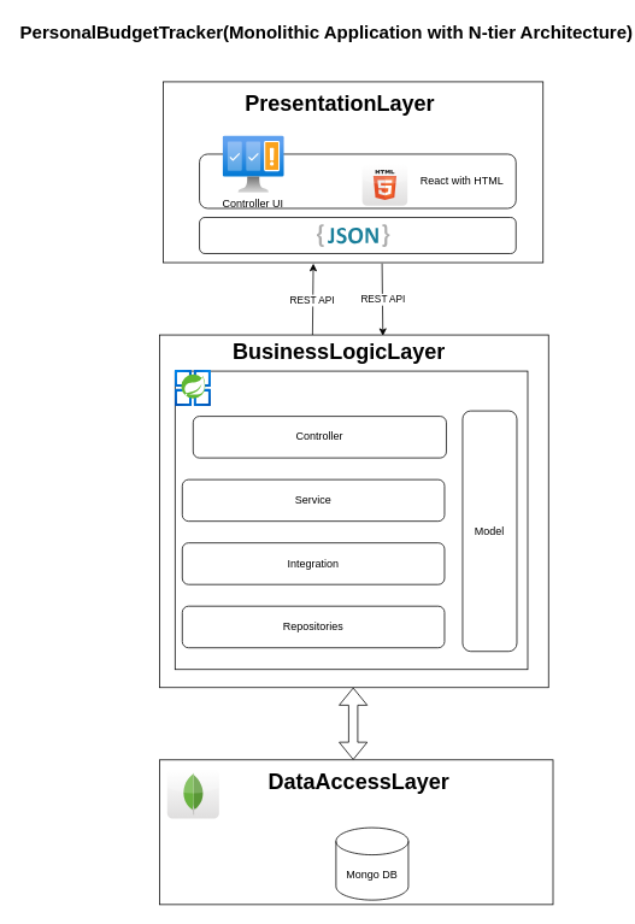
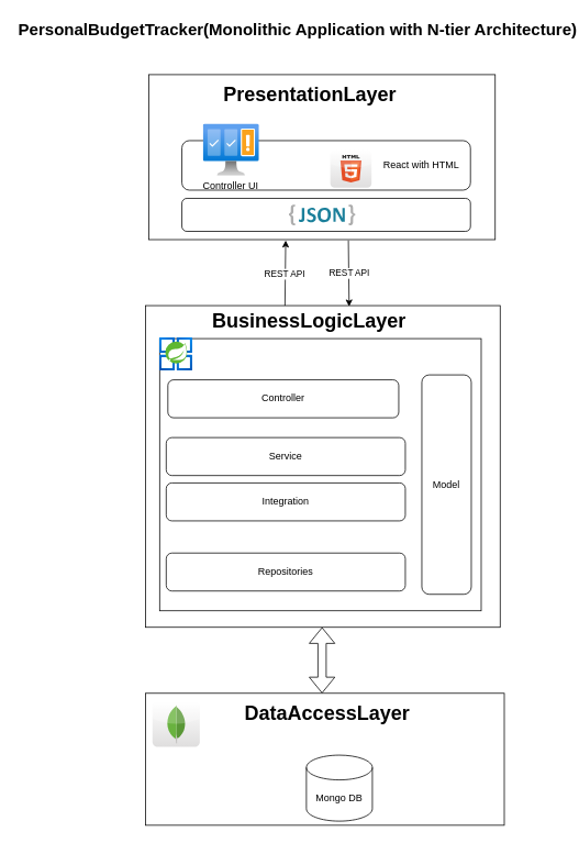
  <mxCell id="0" />
  <mxCell id="1" parent="0" />
  <mxCell id="2" value="PersonalBudgetTracker(Monolithic Application with N-tier Architecture)&lt;div&gt;&lt;br&gt;&lt;/div&gt;" style="text;html=1;resizable=1;points=[];autosize=0;align=left;verticalAlign=top;spacingTop=-4;fontSize=20;fontStyle=1" parent="1" vertex="1"><mxGeometry x="20" y="20" width="580" height="30" as="geometry" /></mxCell>
  <mxCell id="3" value="" style="endArrow=classic;html=1;rounded=0;entryX=0.395;entryY=1.005;entryDx=0;entryDy=0;entryPerimeter=0;exitX=0.393;exitY=0.003;exitDx=0;exitDy=0;exitPerimeter=0;" edge="1" parent="1" source="16"><mxGeometry relative="1" as="geometry"><mxPoint x="380" y="370" as="sourcePoint" /><mxPoint x="345.9" y="291" as="targetPoint" /><Array as="points" /></mxGeometry></mxCell>
  <mxCell id="4" value="REST API&amp;nbsp;" style="edgeLabel;resizable=0;html=1;;align=center;verticalAlign=middle;" connectable="0" vertex="1" parent="3"><mxGeometry relative="1" as="geometry" /></mxCell>
  <mxCell id="5" value="&lt;div&gt;&lt;br&gt;&lt;/div&gt;" style="edgeLabel;html=1;align=center;verticalAlign=middle;resizable=0;points=[];" vertex="1" connectable="0" parent="3"><mxGeometry x="-0.1" y="1" relative="1" as="geometry"><mxPoint as="offset" /></mxGeometry></mxCell>
  <mxCell id="6" value="" style="endArrow=classic;html=1;rounded=0;exitX=0.576;exitY=1.005;exitDx=0;exitDy=0;exitPerimeter=0;entryX=0.574;entryY=0.003;entryDx=0;entryDy=0;entryPerimeter=0;" edge="1" parent="1" target="16"><mxGeometry relative="1" as="geometry"><mxPoint x="421.92" y="291" as="sourcePoint" /><mxPoint x="495" y="370" as="targetPoint" /></mxGeometry></mxCell>
  <mxCell id="7" value="REST API" style="edgeLabel;resizable=0;html=1;;align=center;verticalAlign=middle;" connectable="0" vertex="1" parent="6"><mxGeometry relative="1" as="geometry" /></mxCell>
  <mxCell id="8" value="SpringBoot" style="text;html=1;align=center;verticalAlign=middle;resizable=0;points=[];autosize=1;strokeColor=none;fillColor=none;" vertex="1" parent="1"><mxGeometry x="230" y="409" width="80" height="30" as="geometry" /></mxCell>
  <mxCell id="9" value="" style="shape=flexArrow;endArrow=classic;startArrow=classic;html=1;rounded=0;" edge="1" parent="1"><mxGeometry width="100" height="100" relative="1" as="geometry"><mxPoint x="390" y="840" as="sourcePoint" /><mxPoint x="390" y="760" as="targetPoint" /></mxGeometry></mxCell>
  <mxCell id="10" value="" style="group" vertex="1" connectable="0" parent="1"><mxGeometry x="176" y="354" width="435" height="646" as="geometry" /></mxCell>
  <mxCell id="11" value="" style="rounded=0;whiteSpace=wrap;html=1;" vertex="1" parent="10"><mxGeometry y="486" width="435" height="160" as="geometry" /></mxCell>
  <mxCell id="12" value="&lt;h1&gt;DataAccessLayer&lt;/h1&gt;" style="text;html=1;align=center;verticalAlign=middle;resizable=0;points=[];autosize=1;strokeColor=none;fillColor=none;" vertex="1" parent="10"><mxGeometry x="110" y="476" width="220" height="70" as="geometry" /></mxCell>
  <mxCell id="13" value="Mongo DB" style="shape=cylinder3;whiteSpace=wrap;html=1;boundedLbl=1;backgroundOutline=1;size=15;" vertex="1" parent="10"><mxGeometry x="195" y="561" width="80" height="80" as="geometry" /></mxCell>
  <mxCell id="14" value="" style="dashed=0;outlineConnect=0;html=1;align=center;labelPosition=center;verticalLabelPosition=bottom;verticalAlign=top;shape=mxgraph.webicons.mongodb;gradientColor=#DFDEDE" vertex="1" parent="10"><mxGeometry x="8.3" y="496" width="57.4" height="55" as="geometry" /></mxCell>
  <mxCell id="15" value="" style="group" vertex="1" connectable="0" parent="10"><mxGeometry width="430" height="406" as="geometry" /></mxCell>
  <mxCell id="16" value="" style="rounded=0;whiteSpace=wrap;html=1;" vertex="1" parent="15"><mxGeometry y="16" width="430" height="390" as="geometry" /></mxCell>
  <mxCell id="17" value="&lt;h1&gt;&lt;span style=&quot;text-wrap: wrap;&quot;&gt;BusinessLogicLayer&lt;/span&gt;&lt;/h1&gt;" style="text;html=1;align=center;verticalAlign=middle;resizable=1;points=[];autosize=1;strokeColor=none;fillColor=none;rotation=0;textDirection=ltr;spacingRight=5;flipH=1;" vertex="1" parent="15"><mxGeometry x="70" width="260" height="70" as="geometry" /></mxCell>
  <mxCell id="18" value="" style="rounded=0;whiteSpace=wrap;html=1;" vertex="1" parent="15"><mxGeometry x="17" y="56" width="390" height="330" as="geometry" /></mxCell>
- <mxCell id="19" value="Controller" style="rounded=1;whiteSpace=wrap;html=1;" vertex="1" parent="15"><mxGeometry x="37" y="106" width="280" height="46" as="geometry" /></mxCell>
+ <mxCell id="19" value="Controller" style="rounded=1;whiteSpace=wrap;html=1;" vertex="1" parent="15"><mxGeometry x="27" y="106" width="280" height="46" as="geometry" /></mxCell>
  <mxCell id="20" value="Service" style="rounded=1;whiteSpace=wrap;html=1;" vertex="1" parent="15"><mxGeometry x="25" y="176" width="290" height="46" as="geometry" /></mxCell>
  <mxCell id="21" value="Repositories" style="rounded=1;whiteSpace=wrap;html=1;" vertex="1" parent="15"><mxGeometry x="25" y="316" width="290" height="46" as="geometry" /></mxCell>
  <mxCell id="22" value="Model" style="rounded=1;whiteSpace=wrap;html=1;direction=south;" vertex="1" parent="15"><mxGeometry x="335" y="100" width="60" height="266" as="geometry" /></mxCell>
  <mxCell id="23" value="" style="image;aspect=fixed;html=1;points=[];align=center;fontSize=12;image=img/lib/azure2/compute/Azure_Spring_Cloud.svg;" vertex="1" parent="15"><mxGeometry x="17" y="55" width="40" height="40" as="geometry" /></mxCell>
- <mxCell id="24" value="Integration" style="rounded=1;whiteSpace=wrap;html=1;" vertex="1" parent="15"><mxGeometry x="25" y="246" width="290" height="46" as="geometry" /></mxCell>
+ <mxCell id="24" value="Integration" style="rounded=1;whiteSpace=wrap;html=1;" vertex="1" parent="15"><mxGeometry x="25" y="231" width="290" height="46" as="geometry" /></mxCell>
  <mxCell id="25" value="" style="group" vertex="1" connectable="0" parent="1"><mxGeometry x="180" y="80" width="420" height="210" as="geometry" /></mxCell>
  <mxCell id="26" value="&lt;h1 style=&quot;padding-top: 0px; padding-bottom: 0px;&quot;&gt;&lt;br&gt;&lt;/h1&gt;" style="rounded=0;whiteSpace=wrap;html=1;align=left;" vertex="1" parent="25"><mxGeometry y="10" width="420" height="200" as="geometry" /></mxCell>
  <mxCell id="27" value="&lt;h1&gt;PresentationLayer&lt;/h1&gt;" style="text;html=1;align=center;verticalAlign=middle;resizable=0;points=[];autosize=1;" vertex="1" parent="25"><mxGeometry x="80" width="230" height="70" as="geometry" /></mxCell>
  <mxCell id="28" value="" style="group" vertex="1" connectable="0" parent="25"><mxGeometry x="40" y="70" width="350" height="108" as="geometry" /></mxCell>
  <mxCell id="29" value="" style="rounded=1;whiteSpace=wrap;html=1;" vertex="1" parent="28"><mxGeometry y="20" width="350" height="60" as="geometry" /></mxCell>
  <mxCell id="30" value="" style="image;aspect=fixed;html=1;points=[];align=center;fontSize=12;image=img/lib/azure2/ai_machine_learning/Content_Moderators.svg;" vertex="1" parent="28"><mxGeometry x="26" width="68" height="62.8" as="geometry" /></mxCell>
  <mxCell id="31" value="&lt;p&gt;Controller UI&lt;/p&gt;" style="text;html=1;align=center;verticalAlign=middle;resizable=0;points=[];autosize=1;" vertex="1" parent="28"><mxGeometry x="24" y="50" width="70" height="50" as="geometry" /></mxCell>
  <mxCell id="32" value="React with HTML" style="text;html=1;align=center;verticalAlign=middle;resizable=0;points=[];autosize=1;" vertex="1" parent="28"><mxGeometry x="230" y="35" width="120" height="30" as="geometry" /></mxCell>
  <mxCell id="33" value="" style="shape=image;html=1;verticalAlign=top;verticalLabelPosition=bottom;labelBackgroundColor=#ffffff;imageAspect=0;aspect=fixed;image=https://cdn1.iconfinder.com/data/icons/unicons-line-vol-5/24/react-128.png" vertex="1" parent="28"><mxGeometry x="120" y="24" width="60" height="60" as="geometry" /></mxCell>
  <mxCell id="34" value="" style="dashed=0;outlineConnect=0;html=1;align=center;labelPosition=center;verticalLabelPosition=bottom;verticalAlign=top;shape=mxgraph.webicons.html5;gradientColor=#DFDEDE" vertex="1" parent="28"><mxGeometry x="180" y="31" width="50" height="46" as="geometry" /></mxCell>
  <mxCell id="35" value="" style="rounded=1;whiteSpace=wrap;html=1;" vertex="1" parent="25"><mxGeometry x="40" y="160" width="350" height="40" as="geometry" /></mxCell>
  <mxCell id="36" style="edgeStyle=orthogonalEdgeStyle;rounded=0;orthogonalLoop=1;jettySize=auto;html=1;exitX=0.5;exitY=1;exitDx=0;exitDy=0;" edge="1" parent="25" source="26" target="26"><mxGeometry relative="1" as="geometry" /></mxCell>
  <mxCell id="37" value="" style="dashed=0;outlineConnect=0;html=1;align=center;labelPosition=center;verticalLabelPosition=bottom;verticalAlign=top;shape=mxgraph.weblogos.json_2" vertex="1" parent="25"><mxGeometry x="169.8" y="167.4" width="80.4" height="25.2" as="geometry" /></mxCell>
